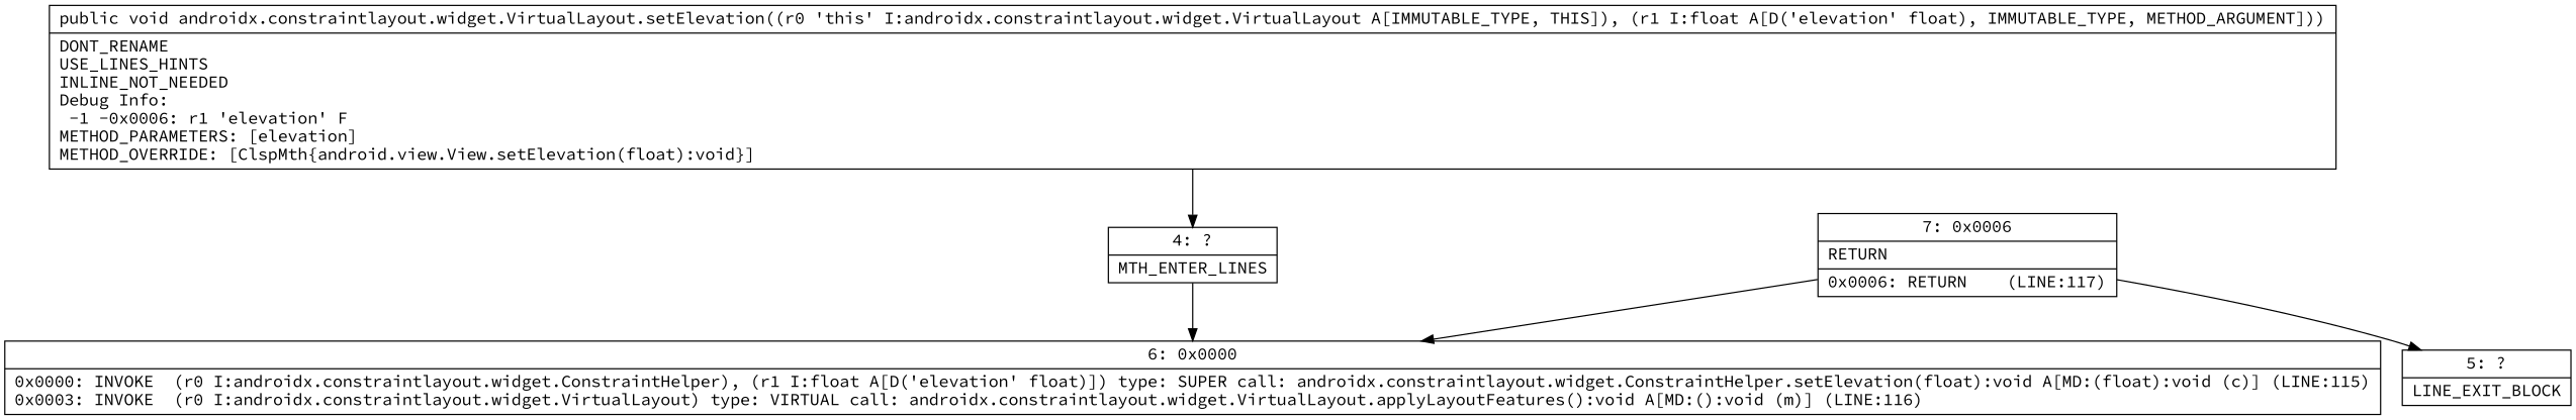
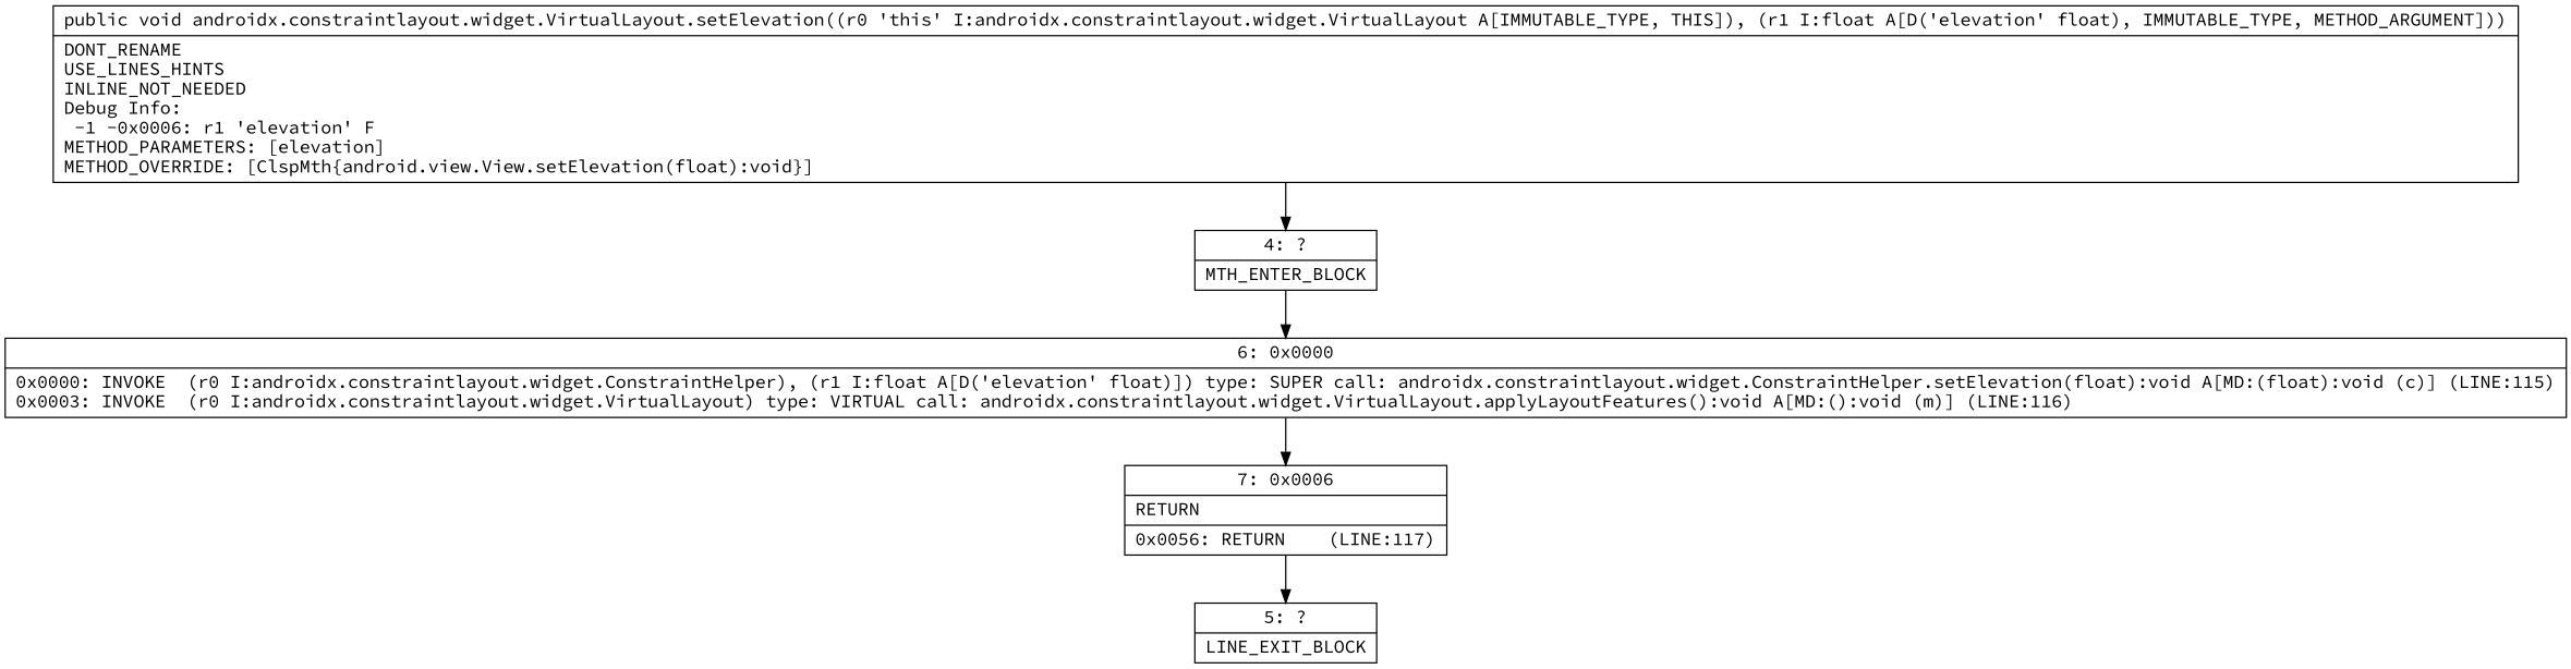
  digraph {
    fontname="Source Code Pro"
    node [fontname="Source Code Pro" shape=record]
    edge [fontname="Source Code Pro"]
-   n1 [label="{4\:\ ?|MTH_ENTER_LINES\l}"]
+   n1 [label="{4\:\ ?|MTH_ENTER_BLOCK\l}"]
    n2 [label="{6\:\ 0x0000|0x0000: INVOKE  (r0 I:androidx.constraintlayout.widget.ConstraintHelper), (r1 I:float A[D('elevation' float)]) type: SUPER call: androidx.constraintlayout.widget.ConstraintHelper.setElevation(float):void A[MD:(float):void (c)] (LINE:115)\l0x0003: INVOKE  (r0 I:androidx.constraintlayout.widget.VirtualLayout) type: VIRTUAL call: androidx.constraintlayout.widget.VirtualLayout.applyLayoutFeatures():void A[MD:():void (m)] (LINE:116)\l}"]
-   n3 [label="{7\:\ 0x0006|RETURN\l|0x0006: RETURN    (LINE:117)\l}"]
+   n3 [label="{7\:\ 0x0006|RETURN\l|0x0056: RETURN    (LINE:117)\l}"]
    n4 [label="{5\:\ ?|LINE_EXIT_BLOCK\l}"]
    n5 [label="{public void androidx.constraintlayout.widget.VirtualLayout.setElevation((r0 'this' I:androidx.constraintlayout.widget.VirtualLayout A[IMMUTABLE_TYPE, THIS]), (r1 I:float A[D('elevation' float), IMMUTABLE_TYPE, METHOD_ARGUMENT]))  | DONT_RENAME\lUSE_LINES_HINTS\lINLINE_NOT_NEEDED\lDebug Info:\l  \-1 \-0x0006: r1 'elevation' F\lMETHOD_PARAMETERS: [elevation]\lMETHOD_OVERRIDE: [ClspMth\{android.view.View.setElevation(float):void\}]\l}"]
    n1 -> n2
-   n3 -> n2
+   n2 -> n3
    n3 -> n4
    n5 -> n1
  }
